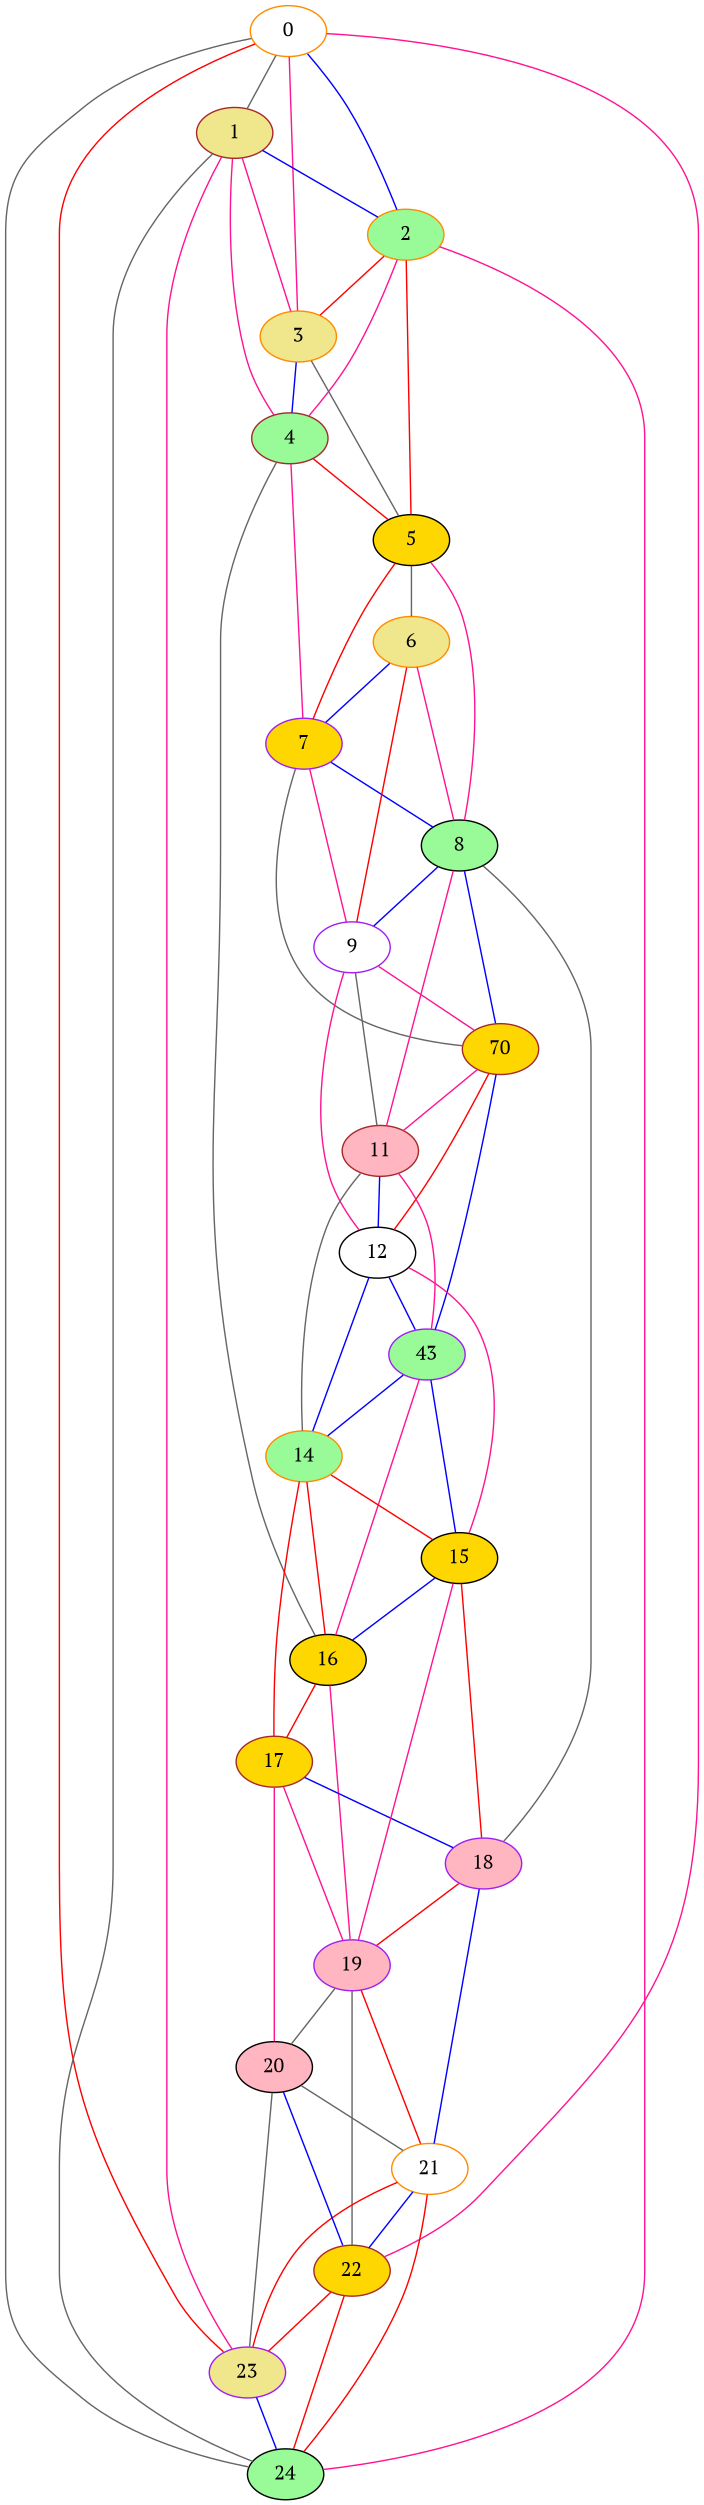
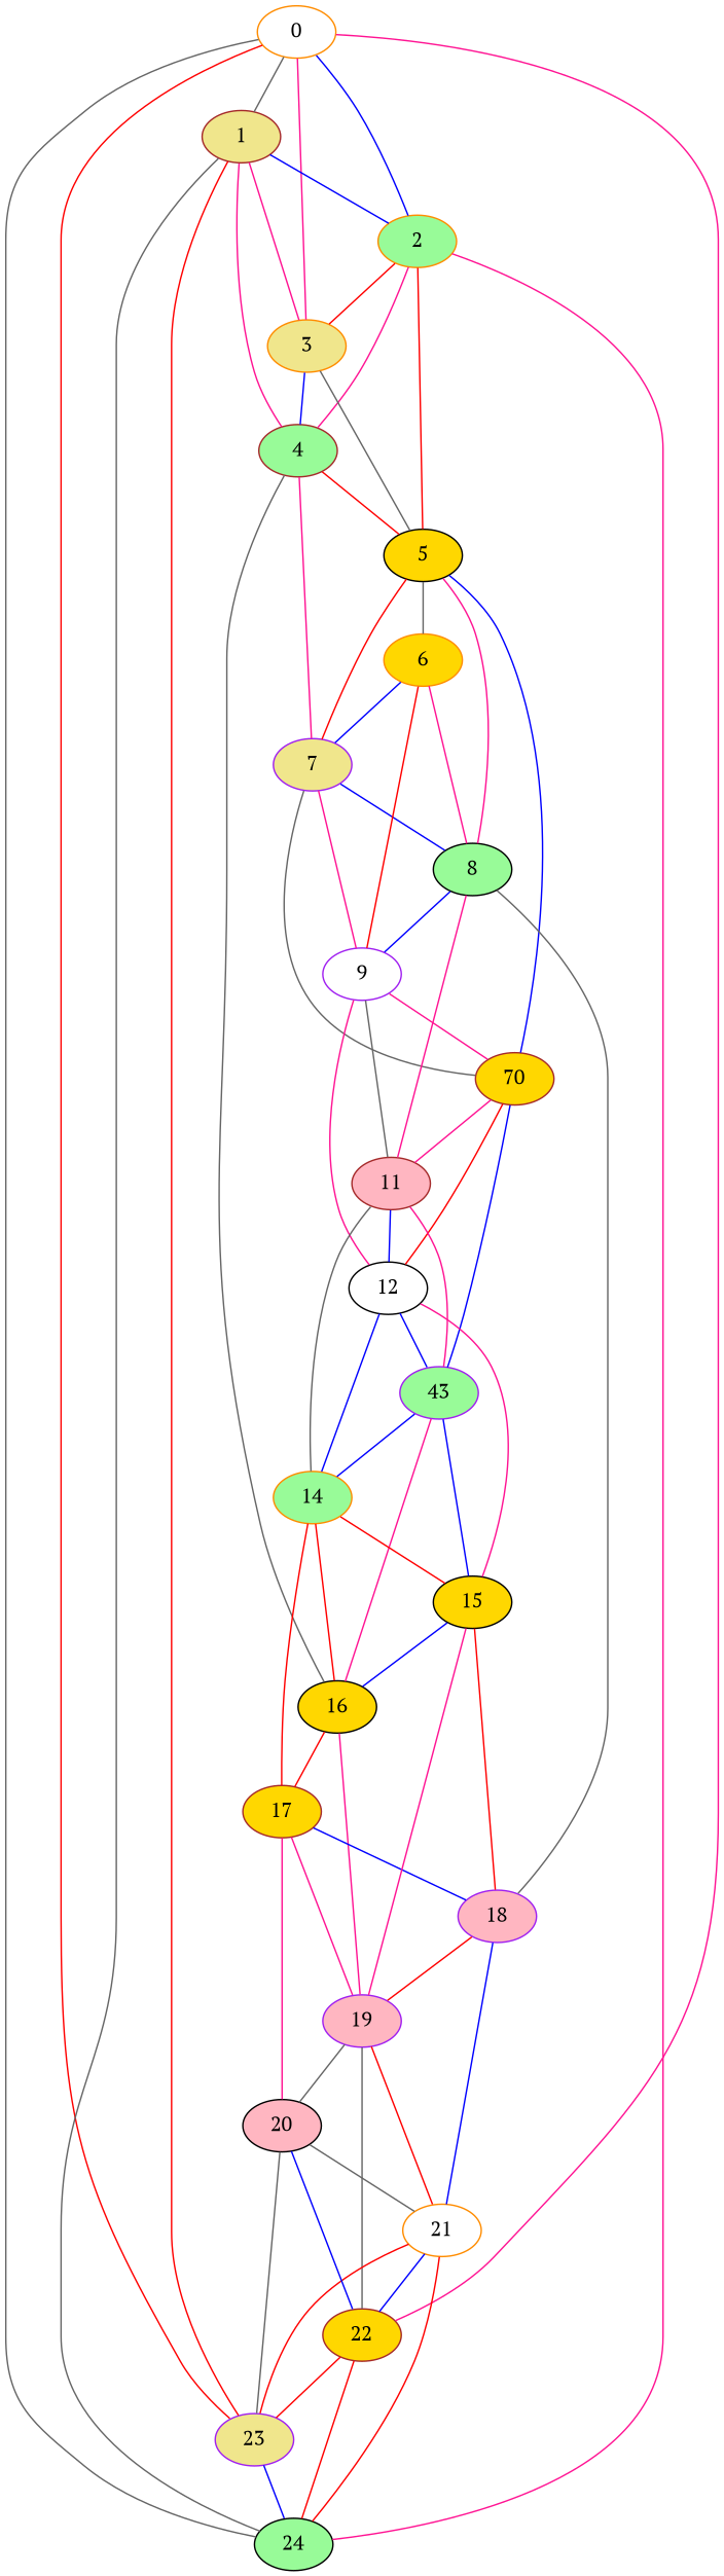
  strict graph {
    fontname="PT Serif"
    node [color=black fillcolor=gold fontname="PT Serif" style=filled]
    edge [color=deeppink fontname="PT Serif" is_available=True prob=1.0]
    0 [color=darkorange fillcolor=white]
    1 [color=brown fillcolor=khaki]
    2 [color=darkorange fillcolor=palegreen]
    3 [color=darkorange fillcolor=khaki]
    22 [color=brown]
    23 [color=purple fillcolor=khaki]
    24 [fillcolor=palegreen]
    4 [color=brown fillcolor=palegreen]
    5
-   7 [color=purple]
+   7 [color=purple fillcolor=khaki]
    16
-   6 [color=darkorange fillcolor=khaki]
+   6 [color=darkorange]
    8 [fillcolor=palegreen]
    9 [color=purple fillcolor=white]
    n15 [color=brown label=70]
    17 [color=brown]
    19 [color=purple fillcolor=lightpink]
    11 [color=brown fillcolor=lightpink]
    18 [color=purple fillcolor=lightpink]
    12 [fillcolor=white]
    n21 [color=purple fillcolor=palegreen label=43]
    14 [color=darkorange fillcolor=palegreen]
    21 [color=darkorange fillcolor=white]
    15
    20 [fillcolor=lightpink]
    0 -- 1 [color=gray40]
    0 -- 2 [color=blue prob=0.266432468696]
    0 -- 3 [prob=0.849328319173]
    0 -- 22 [prob=0.447855742467]
    0 -- 23 [color=red prob=0.775095007811]
    0 -- 24 [color=gray40]
    1 -- 2 [color=blue prob=0.214727831451]
    1 -- 3 [prob=0.220979746778]
-   1 -- 23 [prob=0.102719634828]
+   1 -- 23 [color=red prob=0.102719634828]
    1 -- 24 [color=gray40 prob=0.554847241636]
    1 -- 4 [prob=0.725310157296]
    2 -- 3 [color=red]
    2 -- 24 [prob=0.788696950886]
    2 -- 4 [prob=0.760242790224]
    2 -- 5 [color=red prob=0.919192315432]
    3 -- 4 [color=blue prob=0.991778019523]
    3 -- 5 [color=gray40 prob=0.00316068966252]
    22 -- 23 [color=red]
    22 -- 24 [color=red]
    23 -- 24 [color=blue prob=0.974212797634]
    4 -- 5 [color=red prob=0.551453636694]
    4 -- 7
    4 -- 16 [color=gray40 prob=0.678189354801]
    5 -- 7 [color=red prob=0.830853689858]
    5 -- 6 [color=gray40]
    5 -- 8 [prob=0.698249558994]
    7 -- 8 [color=blue prob=0.828478270527]
    7 -- 9 [prob=0.0860139897576]
    7 -- n15 [color=gray40 prob=0.879978203433]
    16 -- 17 [color=red prob=0.935141170955]
    16 -- 19 [prob=0.899839722129]
    6 -- 7 [color=blue prob=0.821256237971]
    6 -- 8 [prob=0.731568741462]
    6 -- 9 [color=red prob=0.867682731727]
    8 -- 9 [color=blue prob=0.615636431695]
-   8 -- n15 [color=blue prob=0.294317517076]
+   5 -- n15 [color=blue prob=0.294317517076]
    8 -- 11 [prob=0.304359483899]
    8 -- 18 [color=gray40 prob=0.203109714976]
    9 -- n15
    9 -- 11 [color=gray40 prob=0.259592150432]
    9 -- 12 [prob=0.972831579942]
    n15 -- 11
    n15 -- 12 [color=red]
    n15 -- n21 [color=blue]
    17 -- 19
    17 -- 18 [color=blue]
    17 -- 20 [prob=0.291674689716]
    19 -- 22 [color=gray40 prob=0.914647508174]
    19 -- 21 [color=red prob=0.398585667071]
    19 -- 20 [color=gray40]
    11 -- 12 [color=blue]
    11 -- n21 [prob=0.734350655256]
    11 -- 14 [color=gray40 prob=0.0447382500035]
    18 -- 19 [color=red prob=0.985633825461]
    18 -- 21 [color=blue]
    12 -- n21 [color=blue prob=0.481588426601]
    12 -- 14 [color=blue prob=0.156685173042]
    12 -- 15 [prob=0.755933189463]
    n21 -- 16
    n21 -- 14 [color=blue prob=0.0717172465895]
    n21 -- 15 [color=blue prob=0.0256315328839]
    14 -- 16 [color=red prob=0.371785788928]
    14 -- 17 [color=red]
    14 -- 15 [color=red]
    21 -- 22 [color=blue prob=0.111805505958]
    21 -- 23 [color=red prob=0.512296538616]
    21 -- 24 [color=red prob=0.538678916061]
    15 -- 16 [color=blue prob=0.30400599217]
    15 -- 19
    15 -- 18 [color=red prob=0.86211770668]
    20 -- 22 [color=blue prob=0.996360537329]
    20 -- 23 [color=gray40 prob=0.337194528237]
    20 -- 21 [color=gray40 prob=0.274168506175]
  }
